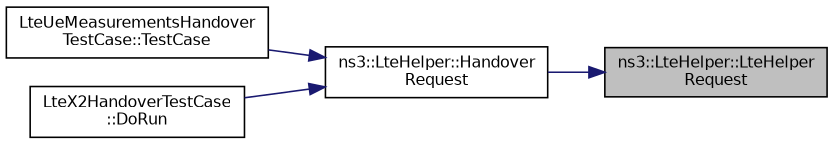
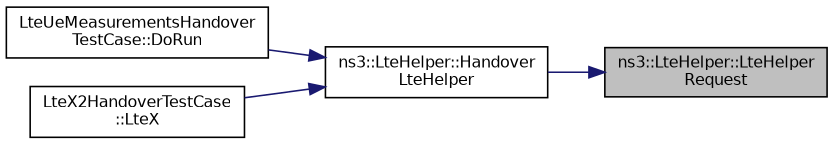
  digraph {
    rankdir=RL
    node [color=black fillcolor=white fontname=Helvetica fontsize=10 shape=record style=filled]
    edge [color=midnightblue dir=back fontname=Helvetica fontsize=10 labelfontname=Helvetica labelfontsize=10 style=solid]
    n1 [fillcolor=grey75 fontcolor=black height=0.2 label="ns3::LteHelper::LteHelper\lRequest" width=0.4]
-   n2 [height=0.2 label="ns3::LteHelper::Handover\lRequest" width=0.4]
-   n3 [height=0.2 label="LteUeMeasurementsHandover\lTestCase::TestCase" width=0.4]
-   n4 [height=0.2 label="LteX2HandoverTestCase\l::DoRun" width=0.4]
+   n2 [height=0.2 label="ns3::LteHelper::Handover\lLteHelper" width=0.4]
+   n3 [height=0.2 label="LteUeMeasurementsHandover\lTestCase::DoRun" width=0.4]
+   n4 [height=0.2 label="LteX2HandoverTestCase\l::LteX" width=0.4]
    n1 -> n2
    n2 -> n3
    n2 -> n4
  }
